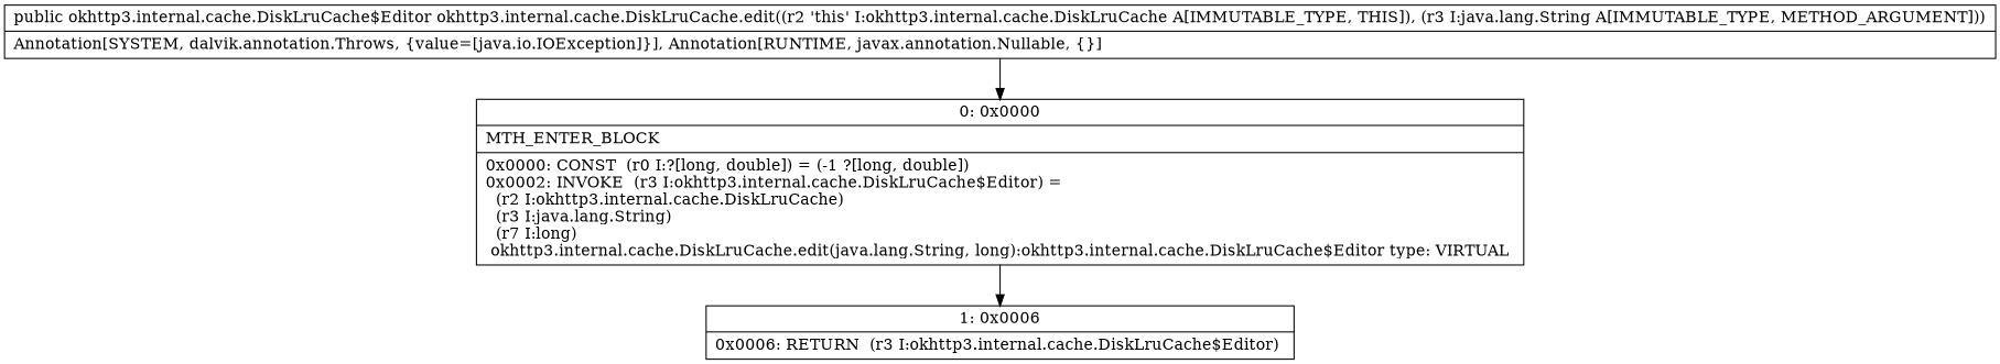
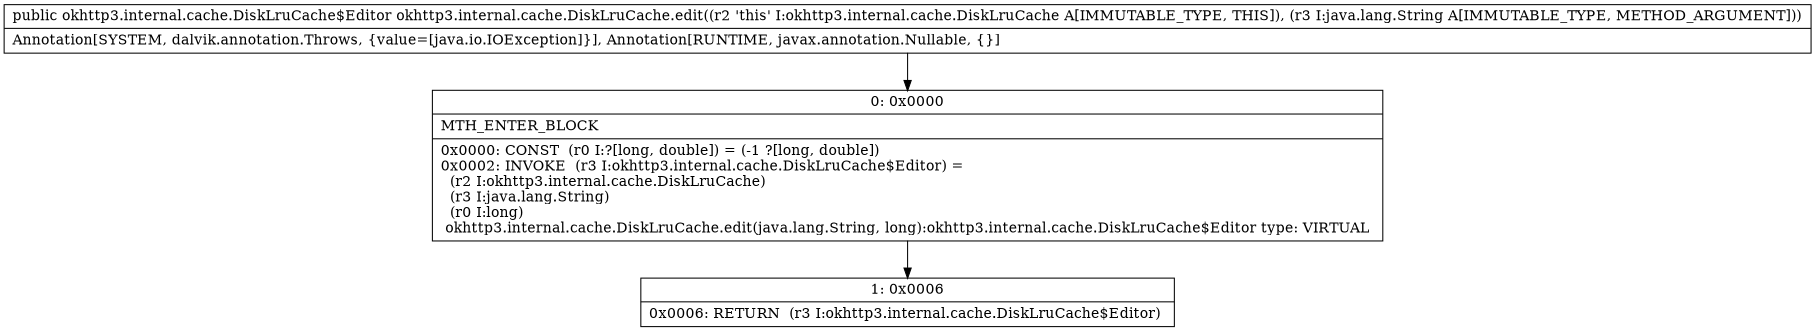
  digraph {
    node [shape=record]
-   n1 [label="{0\:\ 0x0000|MTH_ENTER_BLOCK\l|0x0000: CONST  (r0 I:?[long, double]) = (\-1 ?[long, double]) \l0x0002: INVOKE  (r3 I:okhttp3.internal.cache.DiskLruCache$Editor) = \l  (r2 I:okhttp3.internal.cache.DiskLruCache)\l  (r3 I:java.lang.String)\l  (r7 I:long)\l okhttp3.internal.cache.DiskLruCache.edit(java.lang.String, long):okhttp3.internal.cache.DiskLruCache$Editor type: VIRTUAL \l}"]
+   n1 [label="{0\:\ 0x0000|MTH_ENTER_BLOCK\l|0x0000: CONST  (r0 I:?[long, double]) = (\-1 ?[long, double]) \l0x0002: INVOKE  (r3 I:okhttp3.internal.cache.DiskLruCache$Editor) = \l  (r2 I:okhttp3.internal.cache.DiskLruCache)\l  (r3 I:java.lang.String)\l  (r0 I:long)\l okhttp3.internal.cache.DiskLruCache.edit(java.lang.String, long):okhttp3.internal.cache.DiskLruCache$Editor type: VIRTUAL \l}"]
    n2 [label="{1\:\ 0x0006|0x0006: RETURN  (r3 I:okhttp3.internal.cache.DiskLruCache$Editor) \l}"]
    n3 [label="{public okhttp3.internal.cache.DiskLruCache$Editor okhttp3.internal.cache.DiskLruCache.edit((r2 'this' I:okhttp3.internal.cache.DiskLruCache A[IMMUTABLE_TYPE, THIS]), (r3 I:java.lang.String A[IMMUTABLE_TYPE, METHOD_ARGUMENT]))  | Annotation[SYSTEM, dalvik.annotation.Throws, \{value=[java.io.IOException]\}], Annotation[RUNTIME, javax.annotation.Nullable, \{\}]\l}"]
    n1 -> n2
    n3 -> n1
  }
